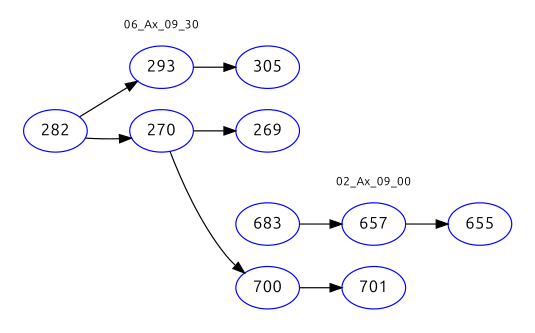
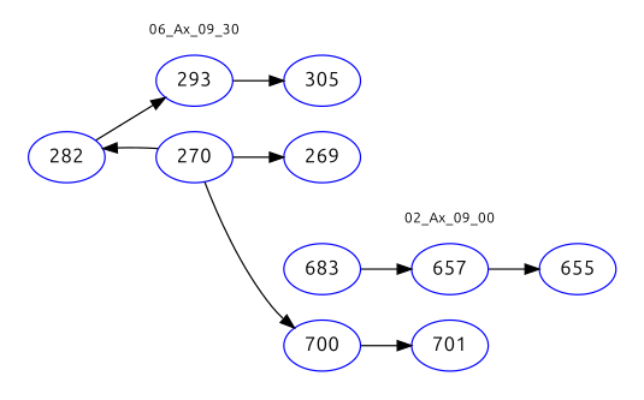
  digraph {
    fontname=Ubuntu
    rankdir=LR
    node [color=blue fontname=Ubuntu]
    edge [color=black fontname=Ubuntu]
    n1 [label=683]
    n2 [label=657]
    n3 [label=700]
    n4 [label=655]
    n5 [label=701]
    n6 [label=282]
    n7 [label=270]
    n8 [label=293]
    n9 [label=269]
    n10 [label=305]
    subgraph cluster_1 {
      color=white
      fontsize=10
      label="02_Ax_09_00"
      n1
      n2
      n3
      n4
      n5
    }
    subgraph cluster_2 {
      color=white
      fontsize=10
      label="06_Ax_09_30"
      n6
      n7
      n8
      n9
      n10
    }
    n1 -> n2
    n2 -> n4
    n3 -> n5
-   n6 -> n7
+   n7 -> n6
    n6 -> n8
    n7 -> n3
    n7 -> n9
    n8 -> n10
  }
